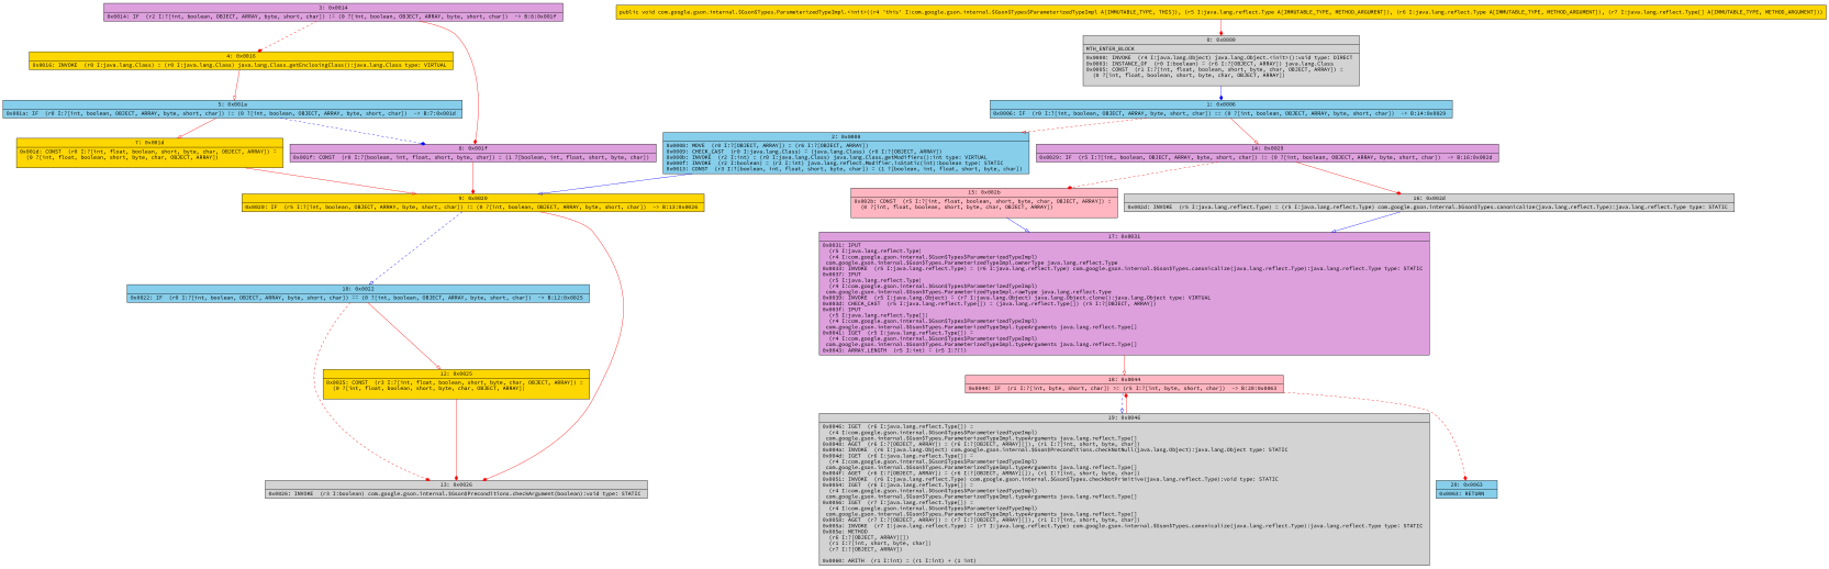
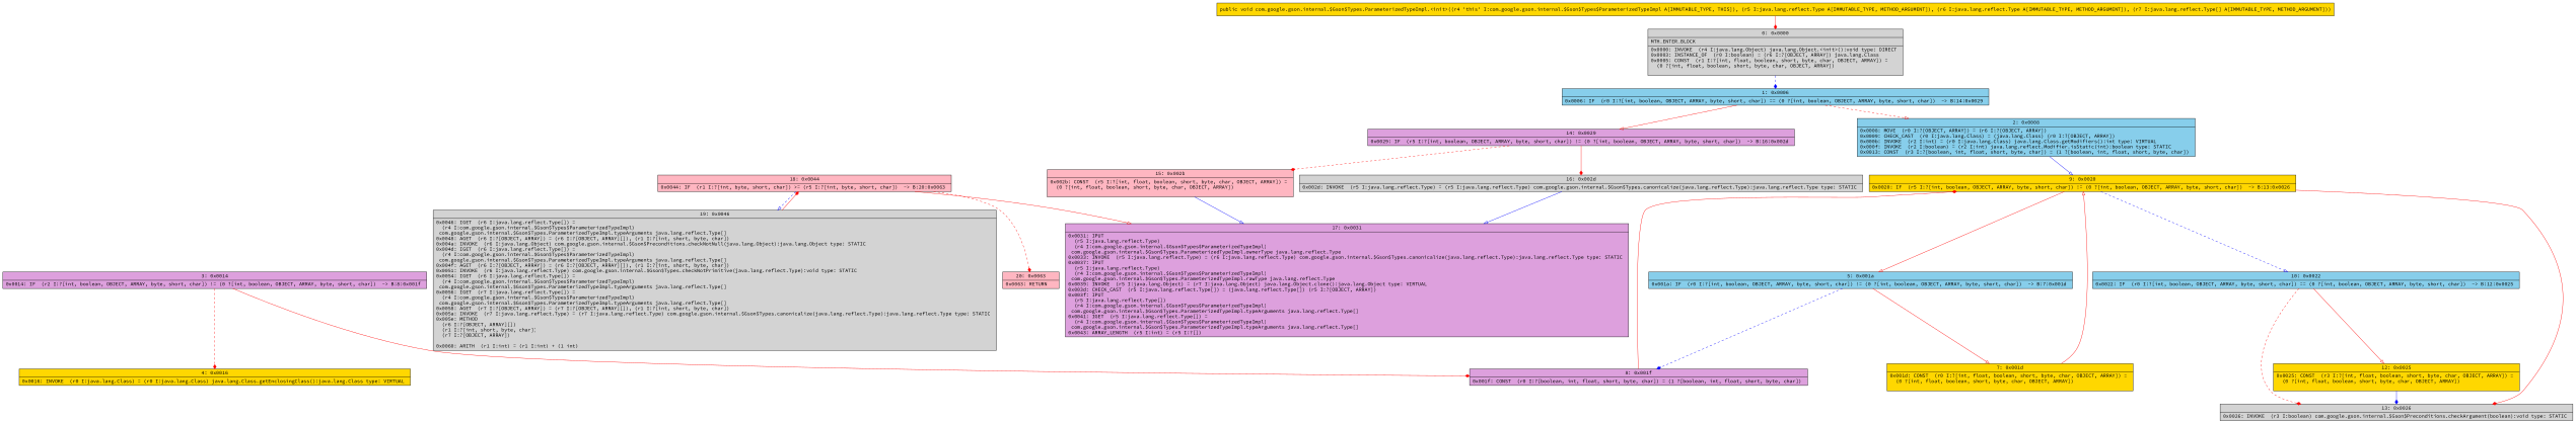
  digraph {
    fontname="Source Code Pro"
    node [fillcolor=gold fontname="Source Code Pro" shape=record style=filled]
    edge [arrowhead=diamond color=red fontname="Source Code Pro"]
    n1 [fillcolor=lightgrey label="{0\:\ 0x0000|MTH_ENTER_BLOCK\l|0x0000: INVOKE  (r4 I:java.lang.Object) java.lang.Object.\<init\>():void type: DIRECT \l0x0003: INSTANCE_OF  (r0 I:boolean) = (r6 I:?[OBJECT, ARRAY]) java.lang.Class \l0x0005: CONST  (r1 I:?[int, float, boolean, short, byte, char, OBJECT, ARRAY]) = \l  (0 ?[int, float, boolean, short, byte, char, OBJECT, ARRAY])\l \l}"]
    n2 [fillcolor=skyblue label="{1\:\ 0x0006|0x0006: IF  (r0 I:?[int, boolean, OBJECT, ARRAY, byte, short, char]) == (0 ?[int, boolean, OBJECT, ARRAY, byte, short, char])  \-\> B:14:0x0029 \l}"]
    n3 [fillcolor=skyblue label="{2\:\ 0x0008|0x0008: MOVE  (r0 I:?[OBJECT, ARRAY]) = (r6 I:?[OBJECT, ARRAY]) \l0x0009: CHECK_CAST  (r0 I:java.lang.Class) = (java.lang.Class) (r0 I:?[OBJECT, ARRAY]) \l0x000b: INVOKE  (r2 I:int) = (r0 I:java.lang.Class) java.lang.Class.getModifiers():int type: VIRTUAL \l0x000f: INVOKE  (r2 I:boolean) = (r2 I:int) java.lang.reflect.Modifier.isStatic(int):boolean type: STATIC \l0x0013: CONST  (r3 I:?[boolean, int, float, short, byte, char]) = (1 ?[boolean, int, float, short, byte, char]) \l}"]
    n4 [fillcolor=plum label="{14\:\ 0x0029|0x0029: IF  (r5 I:?[int, boolean, OBJECT, ARRAY, byte, short, char]) != (0 ?[int, boolean, OBJECT, ARRAY, byte, short, char])  \-\> B:16:0x002d \l}"]
    n5 [label="{9\:\ 0x0020|0x0020: IF  (r5 I:?[int, boolean, OBJECT, ARRAY, byte, short, char]) != (0 ?[int, boolean, OBJECT, ARRAY, byte, short, char])  \-\> B:13:0x0026 \l}"]
    n6 [fillcolor=lightpink label="{15\:\ 0x002b|0x002b: CONST  (r5 I:?[int, float, boolean, short, byte, char, OBJECT, ARRAY]) = \l  (0 ?[int, float, boolean, short, byte, char, OBJECT, ARRAY])\l \l}"]
    n7 [fillcolor=lightgrey label="{16\:\ 0x002d|0x002d: INVOKE  (r5 I:java.lang.reflect.Type) = (r5 I:java.lang.reflect.Type) com.google.gson.internal.$Gson$Types.canonicalize(java.lang.reflect.Type):java.lang.reflect.Type type: STATIC \l}"]
    n8 [fillcolor=plum label="{3\:\ 0x0014|0x0014: IF  (r2 I:?[int, boolean, OBJECT, ARRAY, byte, short, char]) != (0 ?[int, boolean, OBJECT, ARRAY, byte, short, char])  \-\> B:8:0x001f \l}"]
    n9 [label="{4\:\ 0x0016|0x0016: INVOKE  (r0 I:java.lang.Class) = (r0 I:java.lang.Class) java.lang.Class.getEnclosingClass():java.lang.Class type: VIRTUAL \l}"]
    n10 [fillcolor=plum label="{8\:\ 0x001f|0x001f: CONST  (r0 I:?[boolean, int, float, short, byte, char]) = (1 ?[boolean, int, float, short, byte, char]) \l}"]
    n11 [fillcolor=skyblue label="{5\:\ 0x001a|0x001a: IF  (r0 I:?[int, boolean, OBJECT, ARRAY, byte, short, char]) != (0 ?[int, boolean, OBJECT, ARRAY, byte, short, char])  \-\> B:7:0x001d \l}"]
    n12 [label="{7\:\ 0x001d|0x001d: CONST  (r0 I:?[int, float, boolean, short, byte, char, OBJECT, ARRAY]) = \l  (0 ?[int, float, boolean, short, byte, char, OBJECT, ARRAY])\l \l}"]
    n13 [fillcolor=skyblue label="{10\:\ 0x0022|0x0022: IF  (r0 I:?[int, boolean, OBJECT, ARRAY, byte, short, char]) == (0 ?[int, boolean, OBJECT, ARRAY, byte, short, char])  \-\> B:12:0x0025 \l}"]
    n14 [fillcolor=lightgrey label="{13\:\ 0x0026|0x0026: INVOKE  (r3 I:boolean) com.google.gson.internal.$Gson$Preconditions.checkArgument(boolean):void type: STATIC \l}"]
    n15 [label="{12\:\ 0x0025|0x0025: CONST  (r3 I:?[int, float, boolean, short, byte, char, OBJECT, ARRAY]) = \l  (0 ?[int, float, boolean, short, byte, char, OBJECT, ARRAY])\l \l}"]
    n16 [fillcolor=plum label="{17\:\ 0x0031|0x0031: IPUT  \l  (r5 I:java.lang.reflect.Type)\l  (r4 I:com.google.gson.internal.$Gson$Types$ParameterizedTypeImpl)\l com.google.gson.internal.$Gson$Types.ParameterizedTypeImpl.ownerType java.lang.reflect.Type \l0x0033: INVOKE  (r5 I:java.lang.reflect.Type) = (r6 I:java.lang.reflect.Type) com.google.gson.internal.$Gson$Types.canonicalize(java.lang.reflect.Type):java.lang.reflect.Type type: STATIC \l0x0037: IPUT  \l  (r5 I:java.lang.reflect.Type)\l  (r4 I:com.google.gson.internal.$Gson$Types$ParameterizedTypeImpl)\l com.google.gson.internal.$Gson$Types.ParameterizedTypeImpl.rawType java.lang.reflect.Type \l0x0039: INVOKE  (r5 I:java.lang.Object) = (r7 I:java.lang.Object) java.lang.Object.clone():java.lang.Object type: VIRTUAL \l0x003d: CHECK_CAST  (r5 I:java.lang.reflect.Type[]) = (java.lang.reflect.Type[]) (r5 I:?[OBJECT, ARRAY]) \l0x003f: IPUT  \l  (r5 I:java.lang.reflect.Type[])\l  (r4 I:com.google.gson.internal.$Gson$Types$ParameterizedTypeImpl)\l com.google.gson.internal.$Gson$Types.ParameterizedTypeImpl.typeArguments java.lang.reflect.Type[] \l0x0041: IGET  (r5 I:java.lang.reflect.Type[]) = \l  (r4 I:com.google.gson.internal.$Gson$Types$ParameterizedTypeImpl)\l com.google.gson.internal.$Gson$Types.ParameterizedTypeImpl.typeArguments java.lang.reflect.Type[] \l0x0043: ARRAY_LENGTH  (r5 I:int) = (r5 I:?[]) \l}"]
    n17 [fillcolor=lightpink label="{18\:\ 0x0044|0x0044: IF  (r1 I:?[int, byte, short, char]) \>= (r5 I:?[int, byte, short, char])  \-\> B:20:0x0063 \l}"]
    n18 [fillcolor=lightgrey label="{19\:\ 0x0046|0x0046: IGET  (r6 I:java.lang.reflect.Type[]) = \l  (r4 I:com.google.gson.internal.$Gson$Types$ParameterizedTypeImpl)\l com.google.gson.internal.$Gson$Types.ParameterizedTypeImpl.typeArguments java.lang.reflect.Type[] \l0x0048: AGET  (r6 I:?[OBJECT, ARRAY]) = (r6 I:?[OBJECT, ARRAY][]), (r1 I:?[int, short, byte, char]) \l0x004a: INVOKE  (r6 I:java.lang.Object) com.google.gson.internal.$Gson$Preconditions.checkNotNull(java.lang.Object):java.lang.Object type: STATIC \l0x004d: IGET  (r6 I:java.lang.reflect.Type[]) = \l  (r4 I:com.google.gson.internal.$Gson$Types$ParameterizedTypeImpl)\l com.google.gson.internal.$Gson$Types.ParameterizedTypeImpl.typeArguments java.lang.reflect.Type[] \l0x004f: AGET  (r6 I:?[OBJECT, ARRAY]) = (r6 I:?[OBJECT, ARRAY][]), (r1 I:?[int, short, byte, char]) \l0x0051: INVOKE  (r6 I:java.lang.reflect.Type) com.google.gson.internal.$Gson$Types.checkNotPrimitive(java.lang.reflect.Type):void type: STATIC \l0x0054: IGET  (r6 I:java.lang.reflect.Type[]) = \l  (r4 I:com.google.gson.internal.$Gson$Types$ParameterizedTypeImpl)\l com.google.gson.internal.$Gson$Types.ParameterizedTypeImpl.typeArguments java.lang.reflect.Type[] \l0x0056: IGET  (r7 I:java.lang.reflect.Type[]) = \l  (r4 I:com.google.gson.internal.$Gson$Types$ParameterizedTypeImpl)\l com.google.gson.internal.$Gson$Types.ParameterizedTypeImpl.typeArguments java.lang.reflect.Type[] \l0x0058: AGET  (r7 I:?[OBJECT, ARRAY]) = (r7 I:?[OBJECT, ARRAY][]), (r1 I:?[int, short, byte, char]) \l0x005a: INVOKE  (r7 I:java.lang.reflect.Type) = (r7 I:java.lang.reflect.Type) com.google.gson.internal.$Gson$Types.canonicalize(java.lang.reflect.Type):java.lang.reflect.Type type: STATIC \l0x005e: METHOD  \l  (r6 I:?[OBJECT, ARRAY][])\l  (r1 I:?[int, short, byte, char])\l  (r7 I:?[OBJECT, ARRAY])\l \l0x0060: ARITH  (r1 I:int) = (r1 I:int) + (1 int) \l}"]
-   n19 [fillcolor=skyblue label="{20\:\ 0x0063|0x0063: RETURN   \l}"]
+   n19 [fillcolor=lightpink label="{20\:\ 0x0063|0x0063: RETURN   \l}"]
    n20 [label="{public void com.google.gson.internal.$Gson$Types.ParameterizedTypeImpl.\<init\>((r4 'this' I:com.google.gson.internal.$Gson$Types$ParameterizedTypeImpl A[IMMUTABLE_TYPE, THIS]), (r5 I:java.lang.reflect.Type A[IMMUTABLE_TYPE, METHOD_ARGUMENT]), (r6 I:java.lang.reflect.Type A[IMMUTABLE_TYPE, METHOD_ARGUMENT]), (r7 I:java.lang.reflect.Type[] A[IMMUTABLE_TYPE, METHOD_ARGUMENT])) }"]
-   n1 -> n2 [color=blue]
+   n1 -> n2 [color=blue style=dashed]
    n2 -> n3 [arrowhead=onormal style=dashed]
    n2 -> n4 [arrowhead=onormal]
    n3 -> n5 [arrowhead=onormal color=blue]
    n4 -> n6 [style=dashed]
    n4 -> n7
    n5 -> n13 [arrowhead=onormal color=blue style=dashed]
    n5 -> n14
    n6 -> n16 [arrowhead=onormal color=blue]
    n7 -> n16 [arrowhead=onormal color=blue]
    n8 -> n9 [style=dashed]
    n8 -> n10
-   n9 -> n11 [arrowhead=onormal]
+   n5 -> n11 [arrowhead=onormal]
    n10 -> n5
    n11 -> n10 [color=blue style=dashed]
    n11 -> n12 [arrowhead=onormal]
    n12 -> n5 [arrowhead=onormal]
    n13 -> n14 [style=dashed]
    n13 -> n15 [arrowhead=onormal]
-   n15 -> n14
-   n16 -> n17 [arrowhead=onormal]
+   n15 -> n14 [color=blue]
+   n17 -> n16 [arrowhead=onormal]
    n17 -> n18 [arrowhead=onormal color=blue style=dashed]
    n17 -> n19 [style=dashed]
    n18 -> n17
    n20 -> n1
  }
